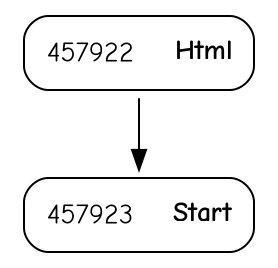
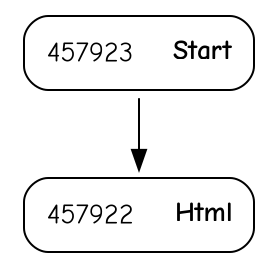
  digraph {
    fontname="Comic Neue"
    node [shape=none fontname="Comic Neue"]
    n1 [label=<<TABLE border='1' cellspacing='0' cellpadding='10' style='rounded' ><TR><TD border='0'>457922</TD><TD border='0'><B>Html</B></TD></TR></TABLE>>]
    n2 [label=<<TABLE border='1' cellspacing='0' cellpadding='10' style='rounded' ><TR><TD border='0'>457923</TD><TD border='0'><B>Start</B></TD></TR></TABLE>>]
-   n1 -> n2 [weight=2 fontname="Comic Neue"]
+   n2 -> n1 [weight=2 fontname="Comic Neue"]
  }
